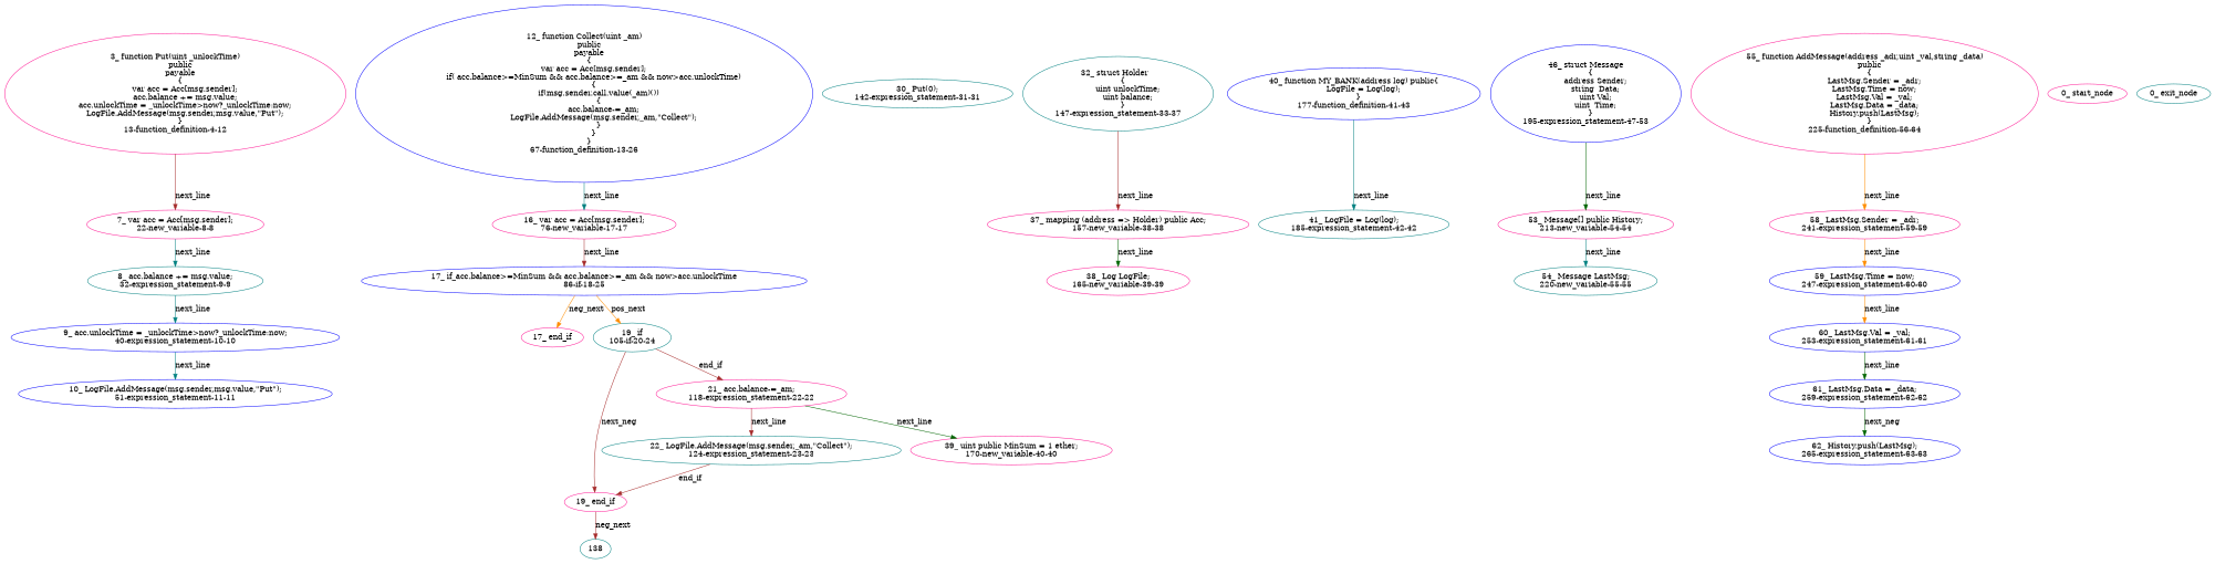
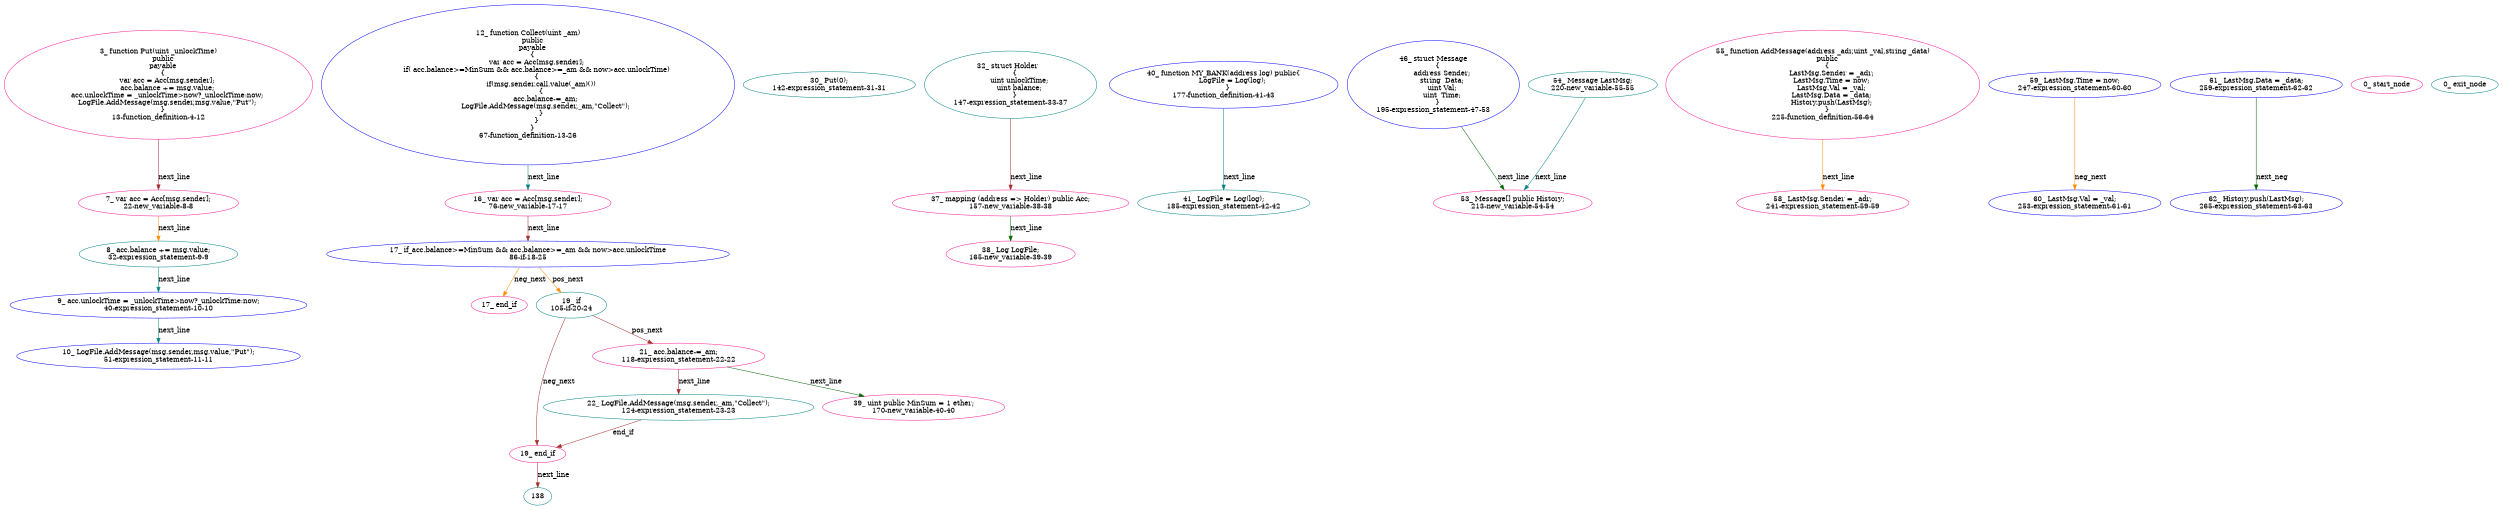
  digraph {
    node [color=deeppink type_label=expression_statement]
    edge [color=brown controlflow_type=next_line edge_type=CFG_edge]
    n1 [label="3_ function Put(uint _unlockTime)\n    public\n    payable\n    {\n        var acc = Acc[msg.sender];\n        acc.balance += msg.value;\n        acc.unlockTime = _unlockTime>now?_unlockTime:now;\n        LogFile.AddMessage(msg.sender,msg.value,\"Put\");\n    }\n13-function_definition-4-12" method="Put(uint _unlockTime)" type_label=function_definition]
    n2 [label="7_ var acc = Acc[msg.sender];\n22-new_variable-8-8" method="Put(uint _unlockTime)" type_label=new_variable]
    n3 [color=teal label="8_ acc.balance += msg.value;\n32-expression_statement-9-9" method="Put(uint _unlockTime)"]
    n4 [color=blue label="9_ acc.unlockTime = _unlockTime>now?_unlockTime:now;\n40-expression_statement-10-10" method="Put(uint _unlockTime)"]
    n5 [color=blue label="10_ LogFile.AddMessage(msg.sender,msg.value,\"Put\");\n51-expression_statement-11-11" method="Put(uint _unlockTime)"]
    n6 [color=blue label="12_ function Collect(uint _am)\n    public\n    payable\n    {\n        var acc = Acc[msg.sender];\n        if( acc.balance>=MinSum && acc.balance>=_am && now>acc.unlockTime)\n        {\n            if(msg.sender.call.value(_am)())\n            {\n                acc.balance-=_am;\n                LogFile.AddMessage(msg.sender,_am,\"Collect\");\n            }\n        }\n    }\n67-function_definition-13-26" method="Collect(uint _am)" type_label=function_definition]
    n7 [label="16_ var acc = Acc[msg.sender];\n76-new_variable-17-17" method="Collect(uint _am)" type_label=new_variable]
    n8 [color=blue label="17_ if_acc.balance>=MinSum && acc.balance>=_am && now>acc.unlockTime\n86-if-18-25" method="Collect(uint _am)" type_label=if]
    n9 [label="17_ end_if" method="Collect(uint _am)" type_label=end_if]
    n10 [color=teal label="19_ if\n105-if-20-24" method="Collect(uint _am)" type_label=if]
    n11 [label="19_ end_if" method="Collect(uint _am)" type_label=end_if]
    n12 [label="21_ acc.balance-=_am;\n118-expression_statement-22-22" method="Collect(uint _am)"]
    138 [color=teal type_label=""]
    n14 [color=teal label="22_ LogFile.AddMessage(msg.sender,_am,\"Collect\");\n124-expression_statement-23-23" method="Collect(uint _am)"]
    n15 [label="39_ uint public MinSum = 1 ether;\n170-new_variable-40-40" type_label=new_variable]
    n16 [color=teal label="30_ Put(0);\n142-expression_statement-31-31"]
    n17 [color=teal label="32_ struct Holder   \n    {\n        uint unlockTime;\n        uint balance;\n    }\n147-expression_statement-33-37" method="Holder()"]
    n18 [label="37_ mapping (address => Holder) public Acc;\n157-new_variable-38-38" type_label=new_variable]
    n19 [label="38_ Log LogFile;\n165-new_variable-39-39" type_label=new_variable]
    n20 [color=blue label="40_ function MY_BANK(address log) public{\n        LogFile = Log(log);\n    }\n177-function_definition-41-43" method="MY_BANK(address log)" type_label=function_definition]
    n21 [color=teal label="41_ LogFile = Log(log);\n185-expression_statement-42-42" method="MY_BANK(address log)"]
    n22 [color=blue label="46_ struct Message\n    {\n        address Sender;\n        string  Data;\n        uint Val;\n        uint  Time;\n    }\n195-expression_statement-47-53" method="Message()"]
    n23 [label="53_ Message[] public History;\n213-new_variable-54-54" type_label=new_variable]
    n24 [color=teal label="54_ Message LastMsg;\n220-new_variable-55-55" type_label=new_variable]
    n25 [label="55_ function AddMessage(address _adr,uint _val,string _data)\n    public\n    {\n        LastMsg.Sender = _adr;\n        LastMsg.Time = now;\n        LastMsg.Val = _val;\n        LastMsg.Data = _data;\n        History.push(LastMsg);\n    }\n225-function_definition-56-64" method="AddMessage(address _adr,uint _val,string _data)" type_label=function_definition]
    n26 [label="58_ LastMsg.Sender = _adr;\n241-expression_statement-59-59" method="AddMessage(address _adr,uint _val,string _data)"]
    n27 [color=blue label="59_ LastMsg.Time = now;\n247-expression_statement-60-60" method="AddMessage(address _adr,uint _val,string _data)"]
    n28 [color=blue label="60_ LastMsg.Val = _val;\n253-expression_statement-61-61" method="AddMessage(address _adr,uint _val,string _data)"]
    n29 [color=blue label="61_ LastMsg.Data = _data;\n259-expression_statement-62-62" method="AddMessage(address _adr,uint _val,string _data)"]
    n30 [color=blue label="62_ History.push(LastMsg);\n265-expression_statement-63-63" method="AddMessage(address _adr,uint _val,string _data)"]
    n31 [label="0_ start_node" type_label=start]
    n32 [color=teal label="0_ exit_node" type_label=exit]
    n1 -> n2 [label=next_line]
-   n2 -> n3 [color=teal label=next_line]
+   n2 -> n3 [color=darkorange label=next_line]
    n3 -> n4 [color=teal label=next_line]
    n4 -> n5 [color=teal label=next_line]
    n6 -> n7 [color=teal label=next_line]
    n7 -> n8 [label=next_line]
    n8 -> n9 [color=darkorange controlflow_type=neg_next label=neg_next]
    n8 -> n10 [color=darkorange controlflow_type=pos_next label=pos_next]
-   n10 -> n11 [controlflow_type=neg_next label=next_neg]
-   n10 -> n12 [controlflow_type=pos_next label=end_if]
-   n11 -> 138 [label=neg_next]
+   n10 -> n11 [controlflow_type=neg_next label=neg_next]
+   n10 -> n12 [controlflow_type=pos_next label=pos_next]
+   n11 -> 138 [label=next_line]
    n12 -> n14 [label=next_line]
    n12 -> n15 [color=darkgreen label=next_line]
    n14 -> n11 [controlflow_type=end_if label=end_if]
    n17 -> n18 [label=next_line]
    n18 -> n19 [color=darkgreen label=next_line]
    n20 -> n21 [color=teal label=next_line]
    n22 -> n23 [color=darkgreen label=next_line]
-   n23 -> n24 [color=teal label=next_line]
+   n24 -> n23 [color=teal label=next_line]
    n25 -> n26 [color=darkorange label=next_line]
-   n26 -> n27 [color=darkorange label=next_line]
-   n27 -> n28 [color=darkorange label=next_line]
-   n28 -> n29 [color=darkgreen label=next_line]
+   n27 -> n28 [color=darkorange label=neg_next]
    n29 -> n30 [color=darkgreen label=next_neg]
  }
